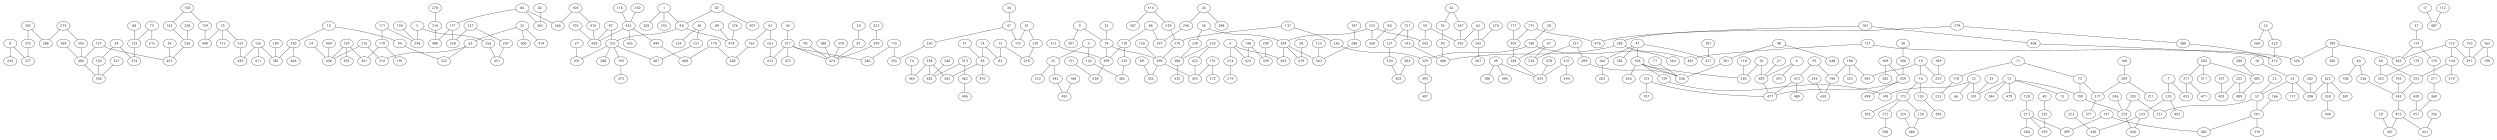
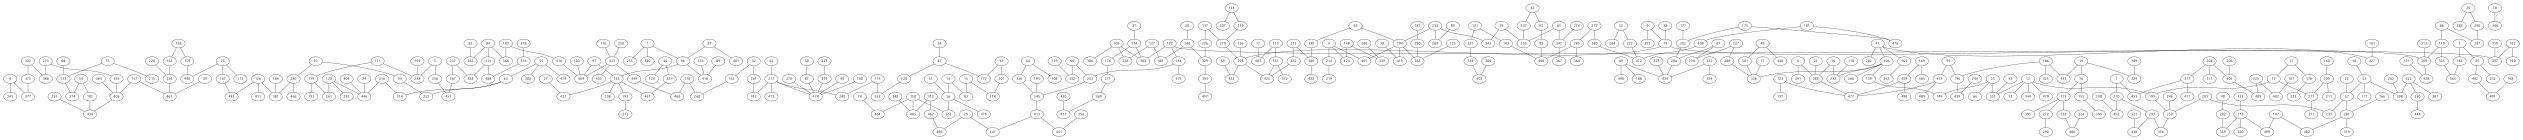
  graph {
    fontname=Ubuntu
    node [fontname=Ubuntu]
    edge [fontname=Ubuntu]
    0
    245
    377
    1
    96
    255
    320
    418
    153
    3
    25
    142
    232
    442
    365
    4
    214
    424
    465
    219
    5
    248
    256
    451
    6
    291
    389
    477
    7
    210
    453
    n32 [label=492]
    243
    9
    79
    391
    298
    399
    10
    94
    230
    252
    381
    466
    11
    72
    178
    199
    277
    235
    12
    13
    344
    351
    479
    259
    14
    56
    83
    362
    470
    15
    218
    16
    283
    17
    487
    18
    53
    57
    117
    398
    19
    76
    229
    445
    155
    173
    20
    140
    481
    329
    21
    22
    231
    281
    23
    66
    149
    24
    446
    491
    26
    288
    296
    297
    27
    431
    29
    447
    496
    30
    346
    459
    32
    33
    34
    47
    172
    220
    36
    294
    330
    419
    363
    386
    37
    174
    383
    176
    38
    39
    461
    40
    292
    359
    41
    106
    164
    282
    427
    338
    139
    266
    263
    42
    165
    261
    268
    412
    43
    217
    474
    240
    475
    46
    124
    257
    467
    355
    48
    301
    448
    49
    188
    434
    490
    50
    81
    51
    52
    222
    264
    472
    54
    102
    374
    436
    55
    63
    300
    414
    314
    482
    319
    59
    295
    343
    60
    253
    352
    345
    61
    201
    62
    92
    247
    93
    64
    108
    336
    65
    342
    367
    67
    234
    284
    68
    133
    69
    455
    371
    73
    215
    74
    464
    75
    113
    167
    440
    483
    396
    258
    272
    305
    77
    425
    428
    80
    269
    82
    463
    84
    171
    366
    328
    488
    86
    110
    335
    87
    401
    89
    90
    468
    95
    196
    473
    439
    489
    193
    208
    97
    469
+   100
    101
    103
    105
    416
    107
    402
    109
    306
    326
    111
    119
    191
    361
    112
    151
    372
    114
    239
    307
    270
    115
    116
    433
    435
    449
    118
    120
    392
    121
    143
    321
    334
    122
    144
    397
    379
    123
    197
    125
    126
    411
    127
    128
    213
    499
    260
    131
    137
    226
    393
    147
    148
    339
    150
    373
    156
    157
    406
    158
    159
    163
    236
    160
    209
    211
    162
    190
    166
    168
    169
    385
    498
    170
    460
    486
    290
    271
    175
    202
    476
    369
    177
    179
    180
    181
    408
    184
    186
    325
    187
    280
    189
    194
    195
    413
    456
    200
    203
    204
    311
    317
    405
    471
    409
    206
    430
    216
    223
    299
    225
    227
    289
    228
    233
    237
    267
    244
    246
    250
    251
    262
    457
    273
    388
    395
    276
    278
    316
    279
    285
    380
    364
    302
    375
    304
    403
    312
    313
    462
    485
    n386 [label=622]
    350
    387
    444
    323
    324
    497
    432
    333
    422
    337
    494
    340
    441
    356
    358
    370
    376
    378
    384
    404
    420
    0 -- 245
    0 -- 377
    1 -- 96
    1 -- 255
    1 -- 320
    96 -- 418
    96 -- 153
    153 -- 431
    153 -- 467
    153 -- 193
    153 -- 208
    3 -- 25
    3 -- 142
    25 -- 232
    25 -- 442
    142 -- 365
    442 -- 491
    4 -- 214
    4 -- 424
    4 -- 465
    214 -- 219
    5 -- 248
    5 -- 256
    256 -- 451
    6 -- 291
    6 -- 389
    389 -- 477
    7 -- 210
    7 -- 453
    210 -- n32
    210 -- 243
    243 -- 456
    243 -- 430
    9 -- 79
    9 -- 391
    79 -- 298
    79 -- 399
    298 -- 455
    298 -- 425
    399 -- 428
    10 -- 94
    10 -- 230
    94 -- 252
    230 -- 381
    230 -- 466
    11 -- 72
    11 -- 178
    72 -- 199
    72 -- 277
    178 -- 235
    199 -- 259
    277 -- 371
    12 -- 199
    12 -- 13
    12 -- 344
    12 -- 351
    12 -- 479
    259 -- 456
    14 -- 56
    14 -- 83
    56 -- 362
    56 -- 470
    15 -- 83
    15 -- 218
    16 -- 389
    16 -- 283
    17 -- 487
    18 -- 53
    53 -- 57
    53 -- 117
    53 -- 398
    57 -- 231
    57 -- 281
    19 -- 76
    19 -- 229
    19 -- 445
    76 -- 155
    76 -- 173
    155 -- 396
    173 -- 258
    173 -- 272
    173 -- 305
    20 -- 140
    140 -- 481
    140 -- 329
    329 -- 393
    21 -- 389
    22 -- 57
    281 -- 482
    281 -- 319
    23 -- 351
    23 -- 66
    23 -- 149
    24 -- 446
    26 -- 288
    26 -- 296
    296 -- 297
    27 -- 431
    29 -- 447
+   29 -- 496
    30 -- 346
-   346 -- 459
    459 -- 477
    459 -- 498
    32 -- 79
    33 -- 351
    34 -- 47
    47 -- 172
    47 -- 220
    220 -- 355
    36 -- 294
    36 -- 330
    294 -- 465
    294 -- 419
    294 -- 363
    330 -- 386
    386 -- 432
    37 -- 174
    174 -- 383
    174 -- 176
    176 -- 271
    38 -- 419
    39 -- 461
    40 -- 292
    292 -- 359
    41 -- 106
    41 -- 164
    41 -- 282
    41 -- 427
    106 -- 283
    106 -- 338
    106 -- 139
    106 -- 266
    164 -- 263
    139 -- 149
    42 -- 165
    42 -- 261
    165 -- 268
    261 -- 412
    43 -- 217
    217 -- 412
    217 -- 474
    217 -- 240
    217 -- 475
    46 -- 124
    46 -- 257
    257 -- 467
    48 -- 301
    48 -- 448
    301 -- 338
    49 -- 188
    49 -- 434
    49 -- 490
    50 -- 81
    81 -- 474
    51 -- 56
    52 -- 222
    52 -- 264
    222 -- 472
    54 -- 102
    54 -- 374
    102 -- 436
    55 -- 63
    55 -- 300
    55 -- 414
    63 -- 252
    63 -- 314
    59 -- 295
    59 -- 343
    60 -- 253
    60 -- 352
    253 -- 345
    345 -- 413
    61 -- 172
    61 -- 201
    201 -- 218
    62 -- 92
    62 -- 247
    92 -- 93
    247 -- 295
    93 -- 468
    64 -- 108
    64 -- 336
    336 -- 345
    65 -- 295
    65 -- 342
    342 -- 367
    67 -- 234
    67 -- 284
    284 -- 434
    68 -- 133
    133 -- 374
    69 -- 455
    73 -- 133
    73 -- 215
    74 -- 464
    75 -- 113
    75 -- 167
    75 -- 440
    167 -- 483
    258 -- 486
    272 -- 290
    77 -- 338
    80 -- 269
    82 -- 463
    84 -- 463
    84 -- 171
    84 -- 366
    171 -- 328
    171 -- 488
    86 -- 297
    86 -- 110
    110 -- 399
    110 -- 335
    335 -- 365
    87 -- 96
    87 -- 401
    89 -- 418
    90 -- 474
    95 -- 196
    95 -- 473
    196 -- 439
    473 -- 477
    473 -- 489
    193 -- 373
    97 -- 153
    97 -- 469
+   100 -- n32
    101 -- 427
    103 -- 469
    105 -- 366
    105 -- 416
    416 -- 469
    107 -- 402
    109 -- 383
    109 -- 306
    109 -- 326
    111 -- 248
    111 -- 119
    119 -- 191
    119 -- 361
    112 -- 487
+   112 -- 151
    151 -- 425
    151 -- 372
    114 -- 239
    114 -- 307
    239 -- 270
    270 -- 298
    115 -- 240
    115 -- 355
    116 -- 433
    433 -- 469
    433 -- 435
    433 -- 449
    449 -- 460
    118 -- 283
    120 -- 446
    120 -- 361
    120 -- 392
    121 -- 143
    121 -- 321
    143 -- 468
    321 -- 334
    334 -- 403
    122 -- 383
    122 -- 144
    122 -- 397
    144 -- 253
    144 -- 379
    123 -- 477
    123 -- 197
    125 -- 363
    126 -- 381
    126 -- 483
    126 -- 411
    127 -- 481
    127 -- 326
    128 -- 213
    213 -- 359
    213 -- 499
    213 -- 260
    131 -- 428
    137 -- 270
    137 -- 226
    226 -- 329
    393 -- 497
    147 -- 482
    147 -- 499
    148 -- 424
    148 -- 339
    150 -- 397
    156 -- 298
    157 -- 461
    157 -- 406
    406 -- 436
    158 -- 159
    158 -- 163
    159 -- 440
    163 -- 236
    236 -- 461
    160 -- 209
    209 -- 277
    209 -- 211
    162 -- 397
    162 -- 190
    166 -- 281
    168 -- 491
    169 -- 459
    169 -- 385
    170 -- 268
    170 -- 460
    271 -- 369
    175 -- 202
    175 -- 476
    202 -- 284
    369 -- 457
    177 -- 202
    179 -- 352
    180 -- 474
    181 -- 476
    181 -- 408
    408 -- 472
    184 -- 381
    186 -- 445
    186 -- 196
    186 -- 325
    187 -- 280
    280 -- 363
    189 -- 229
    194 -- 248
    195 -- 345
    413 -- 447
    413 -- 441
    200 -- 339
    203 -- 259
    203 -- 231
    204 -- 311
    204 -- 317
    204 -- 405
    317 -- 453
    317 -- 471
    405 -- 409
    206 -- 405
    216 -- 446
    216 -- 314
    223 -- 299
    299 -- 474
    225 -- 402
    225 -- 409
    227 -- 234
    227 -- 289
    289 -- 338
    228 -- 236
    233 -- 294
    233 -- 343
    233 -- 269
    237 -- 328
    237 -- 267
    267 -- 451
    244 -- 439
    246 -- 259
    250 -- 433
    251 -- 436
    262 -- 398
    273 -- 388
    273 -- 395
    395 -- 406
    276 -- 342
    278 -- 316
    316 -- 488
    279 -- 285
    279 -- 380
    285 -- 468
    285 -- 364
    380 -- 472
    302 -- 388
    302 -- 375
    375 -- 377
    304 -- 403
    312 -- 399
    313 -- 462
    313 -- 485
    462 -- 496
    n386 -- 398
    n386 -- 350
    n386 -- 387
    350 -- 444
    323 -- 430
    324 -- 486
    333 -- 386
    333 -- 422
    422 -- 425
    337 -- 434
    337 -- 494
    340 -- 485
    356 -- 441
    358 -- 362
    358 -- 464
    358 -- 485
    370 -- 474
    376 -- 418
    378 -- 434
    384 -- 406
    404 -- 446
    420 -- 457
  }
